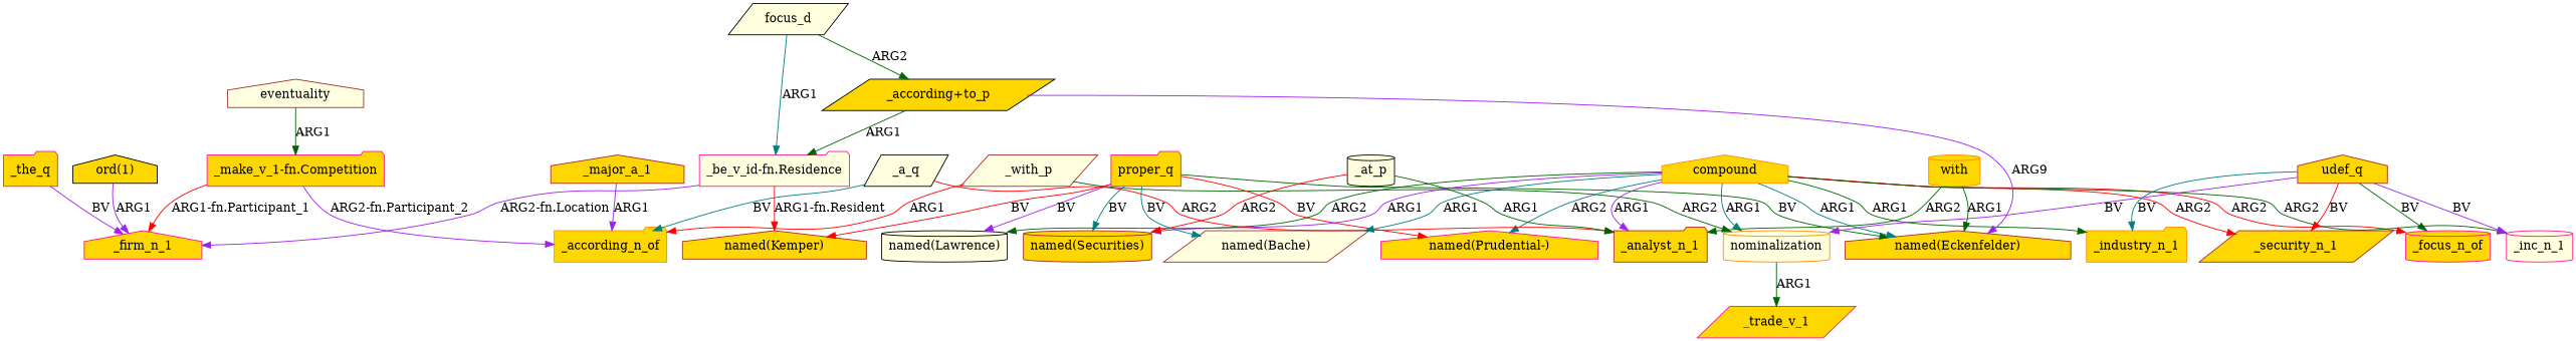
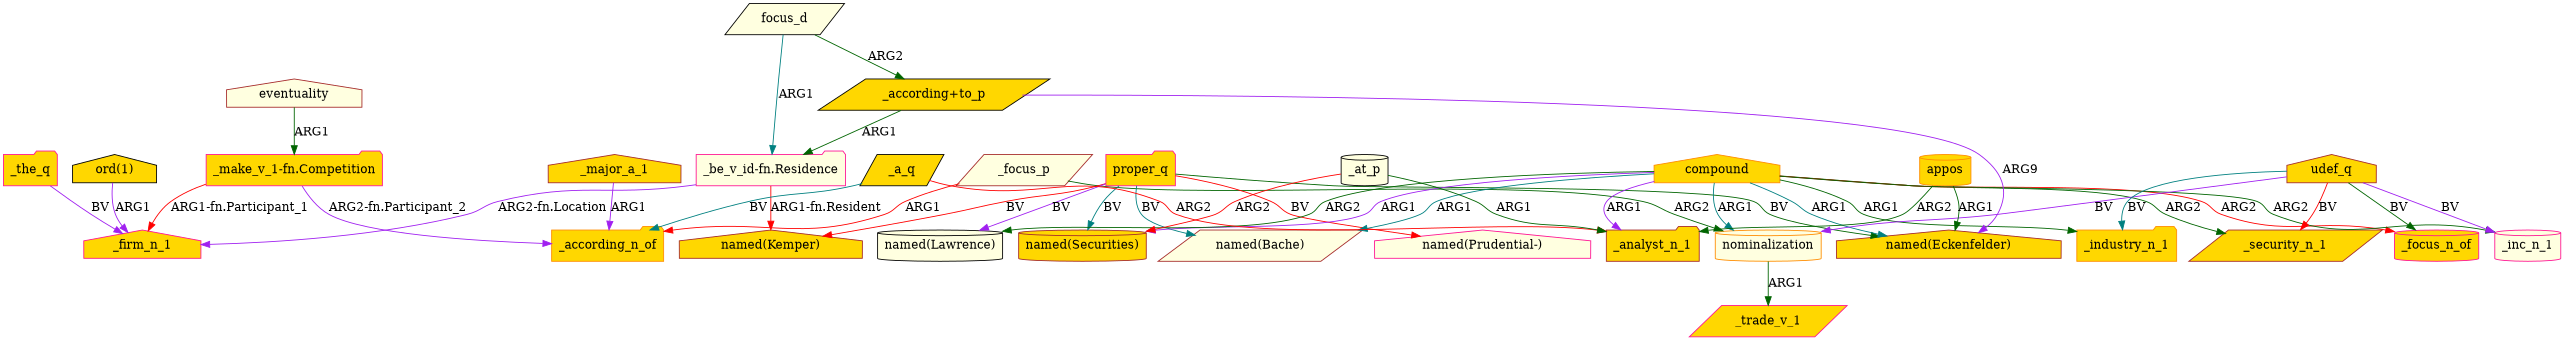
  digraph {
    node [color=brown fillcolor=gold shape=house style=filled]
    edge [color=darkgreen]
-   _with_p [fillcolor=lightyellow shape=parallelogram]
+   _with_p [fillcolor=lightyellow shape=parallelogram label=_focus_p]
    n2 [color=darkorange label=_according_n_of shape=folder]
    nominalization [color=darkorange fillcolor=lightyellow shape=cylinder]
    _trade_v_1 [color=deeppink shape=parallelogram]
    proper_q [color=deeppink shape=folder]
    "named(Securities)" [shape=cylinder]
    "named(Bache)" [fillcolor=lightyellow shape=parallelogram]
    "named(Kemper)"
    "named(Eckenfelder)"
    "named(Lawrence)" [color=black fillcolor=lightyellow shape=cylinder]
-   "named(Prudential-)" [color=deeppink]
+   "named(Prudential-)" [color=deeppink fillcolor=lightyellow]
    compound [color=darkorange]
    _security_n_1 [shape=parallelogram]
    n14 [color=deeppink label=_focus_n_of shape=cylinder]
    _analyst_n_1 [shape=folder]
    _industry_n_1 [color=darkorange shape=folder]
    _inc_n_1 [color=deeppink fillcolor=lightyellow shape=cylinder]
    eventuality [fillcolor=lightyellow]
    "_make_v_1-fn.Competition" [color=deeppink shape=folder]
    _firm_n_1 [color=deeppink]
    focus_d [color=black fillcolor=lightyellow shape=parallelogram]
    "_according+to_p" [color=black shape=parallelogram]
    "_be_v_id-fn.Residence" [color=deeppink fillcolor=lightyellow shape=folder]
    udef_q
-   _a_q [color=black fillcolor=lightyellow shape=parallelogram]
+   _a_q [color=black shape=parallelogram]
    "ord(1)" [color=black]
    _major_a_1
    _at_p [color=black fillcolor=lightyellow shape=cylinder]
    _the_q [color=deeppink shape=folder]
-   appos [color=darkorange shape=cylinder label=with]
+   appos [color=darkorange shape=cylinder]
    _with_p -> n2 [color=red label=ARG1]
    _with_p -> nominalization [label=ARG2]
    nominalization -> _trade_v_1 [label=ARG1]
    proper_q -> "named(Securities)" [color=teal label=BV]
    proper_q -> "named(Bache)" [color=teal label=BV]
    proper_q -> "named(Kemper)" [color=red label=BV]
    proper_q -> "named(Eckenfelder)" [label=BV]
    proper_q -> "named(Lawrence)" [color=purple label=BV]
    proper_q -> "named(Prudential-)" [color=red label=BV]
    compound -> nominalization [color=teal label=ARG1]
    compound -> "named(Securities)" [color=purple label=ARG1]
    compound -> "named(Bache)" [color=teal label=ARG1]
    compound -> "named(Eckenfelder)" [color=teal label=ARG1]
    compound -> "named(Lawrence)" [label=ARG2]
-   compound -> "named(Prudential-)" [color=teal label=ARG2]
-   compound -> _security_n_1 [color=red label=ARG2]
+   compound -> _security_n_1 [label=ARG2]
    compound -> n14 [color=red label=ARG2]
    compound -> _analyst_n_1 [color=purple label=ARG1]
    compound -> _industry_n_1 [label=ARG1]
    compound -> _inc_n_1 [label=ARG2]
    eventuality -> "_make_v_1-fn.Competition" [label=ARG1]
    "_make_v_1-fn.Competition" -> n2 [color=purple label="ARG2-fn.Participant_2"]
    "_make_v_1-fn.Competition" -> _firm_n_1 [color=red label="ARG1-fn.Participant_1"]
    focus_d -> "_according+to_p" [label=ARG2]
    focus_d -> "_be_v_id-fn.Residence" [color=teal label=ARG1]
    "_according+to_p" -> "named(Eckenfelder)" [color=purple label=ARG9]
    "_according+to_p" -> "_be_v_id-fn.Residence" [label=ARG1]
    "_be_v_id-fn.Residence" -> "named(Kemper)" [color=red label="ARG1-fn.Resident"]
    "_be_v_id-fn.Residence" -> _firm_n_1 [color=purple label="ARG2-fn.Location"]
    udef_q -> nominalization [color=purple label=BV]
    udef_q -> _security_n_1 [color=red label=BV]
    udef_q -> n14 [label=BV]
    udef_q -> _industry_n_1 [color=teal label=BV]
    udef_q -> _inc_n_1 [color=purple label=BV]
    _a_q -> n2 [color=teal label=BV]
    _a_q -> _analyst_n_1 [color=red label=ARG2]
    "ord(1)" -> _firm_n_1 [color=purple label=ARG1]
    _major_a_1 -> n2 [color=purple label=ARG1]
    _at_p -> "named(Securities)" [color=red label=ARG2]
    _at_p -> _analyst_n_1 [label=ARG1]
    _the_q -> _firm_n_1 [color=purple label=BV]
    appos -> "named(Eckenfelder)" [label=ARG1]
    appos -> _analyst_n_1 [label=ARG2]
  }
